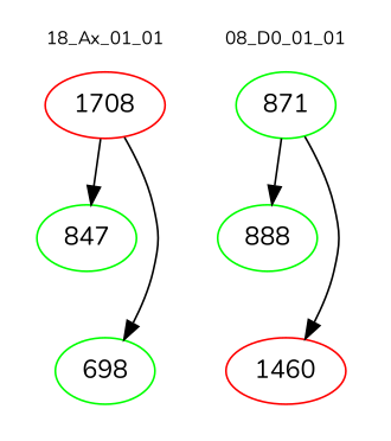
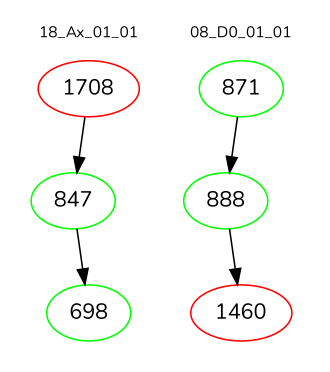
  digraph {
    fontname=Nunito
    node [color=green fontname=Nunito]
    edge [color=black fontname=Nunito]
    n1 [label=847]
    n2 [color=red label=1708]
    n3 [label=698]
    n4 [label=871]
    n5 [label=888]
    n6 [color=red label=1460]
    subgraph cluster_1 {
      color=white
      fontsize=10
      label="18_Ax_01_01"
      n1
      n2
      n3
    }
    subgraph cluster_2 {
      color=white
      fontsize=10
      label="08_D0_01_01"
      n4
      n5
      n6
    }
-   n2 -> n3
+   n1 -> n3
    n2 -> n1
    n4 -> n5
-   n4 -> n6
+   n5 -> n6
  }
